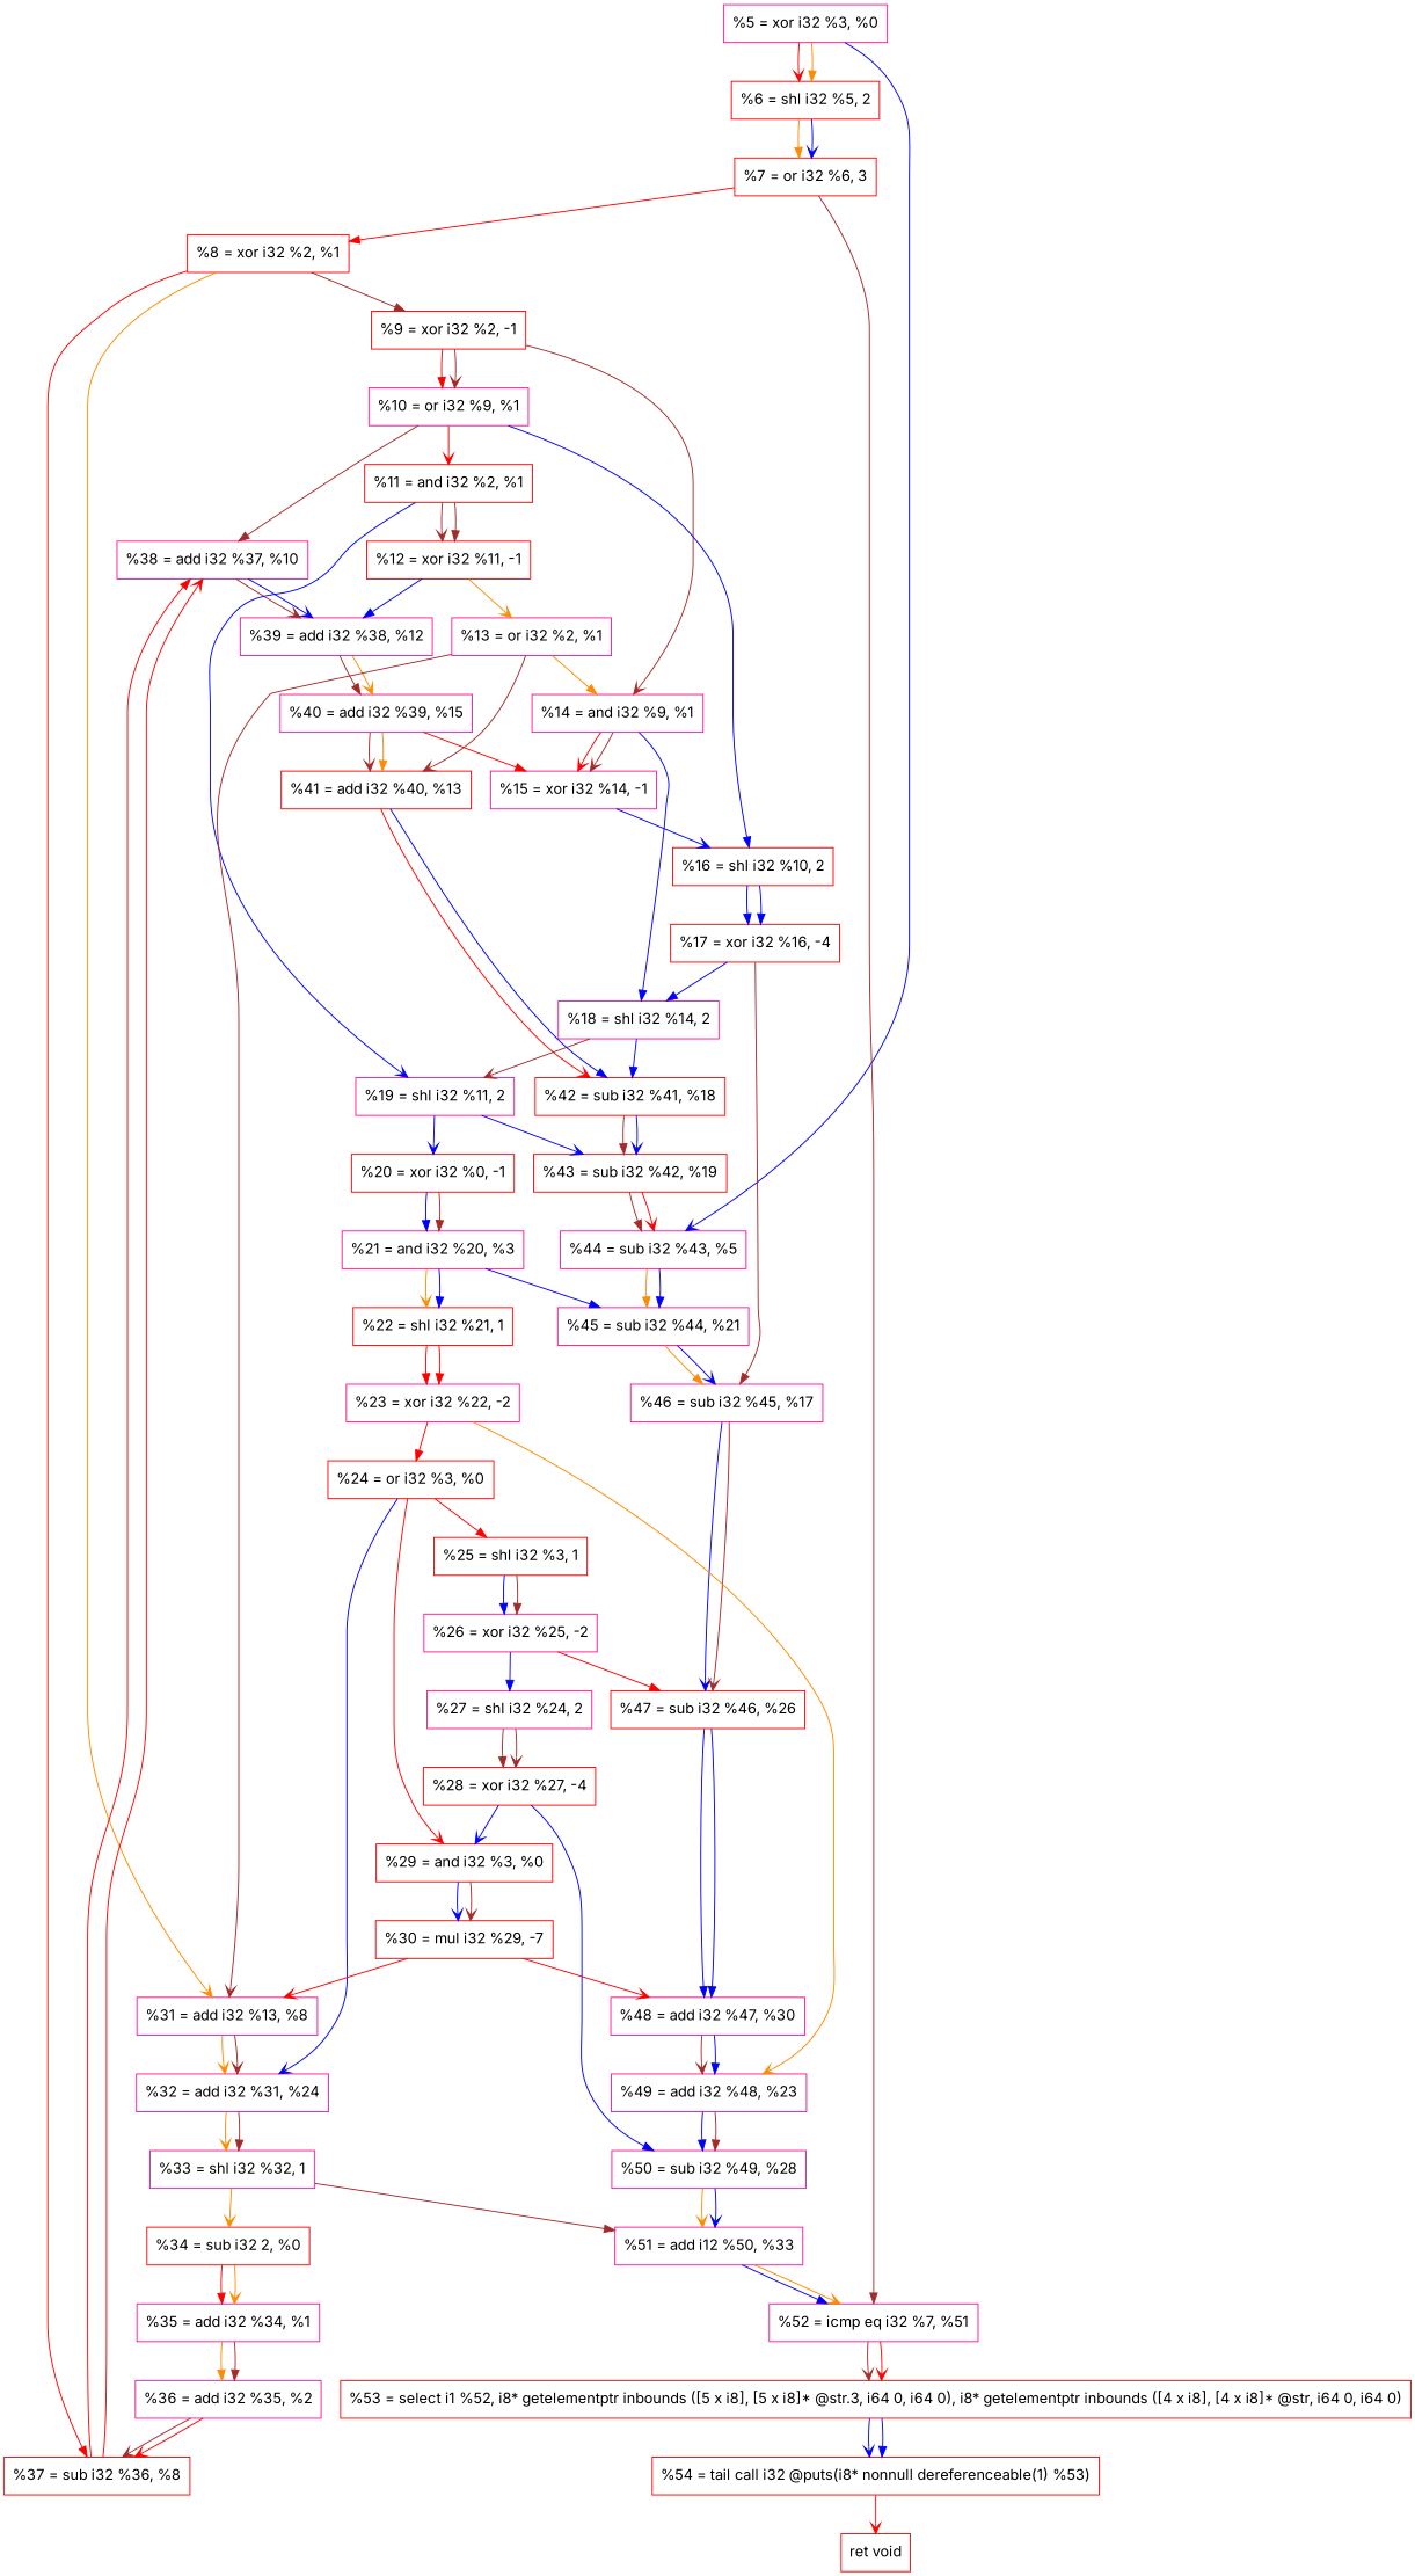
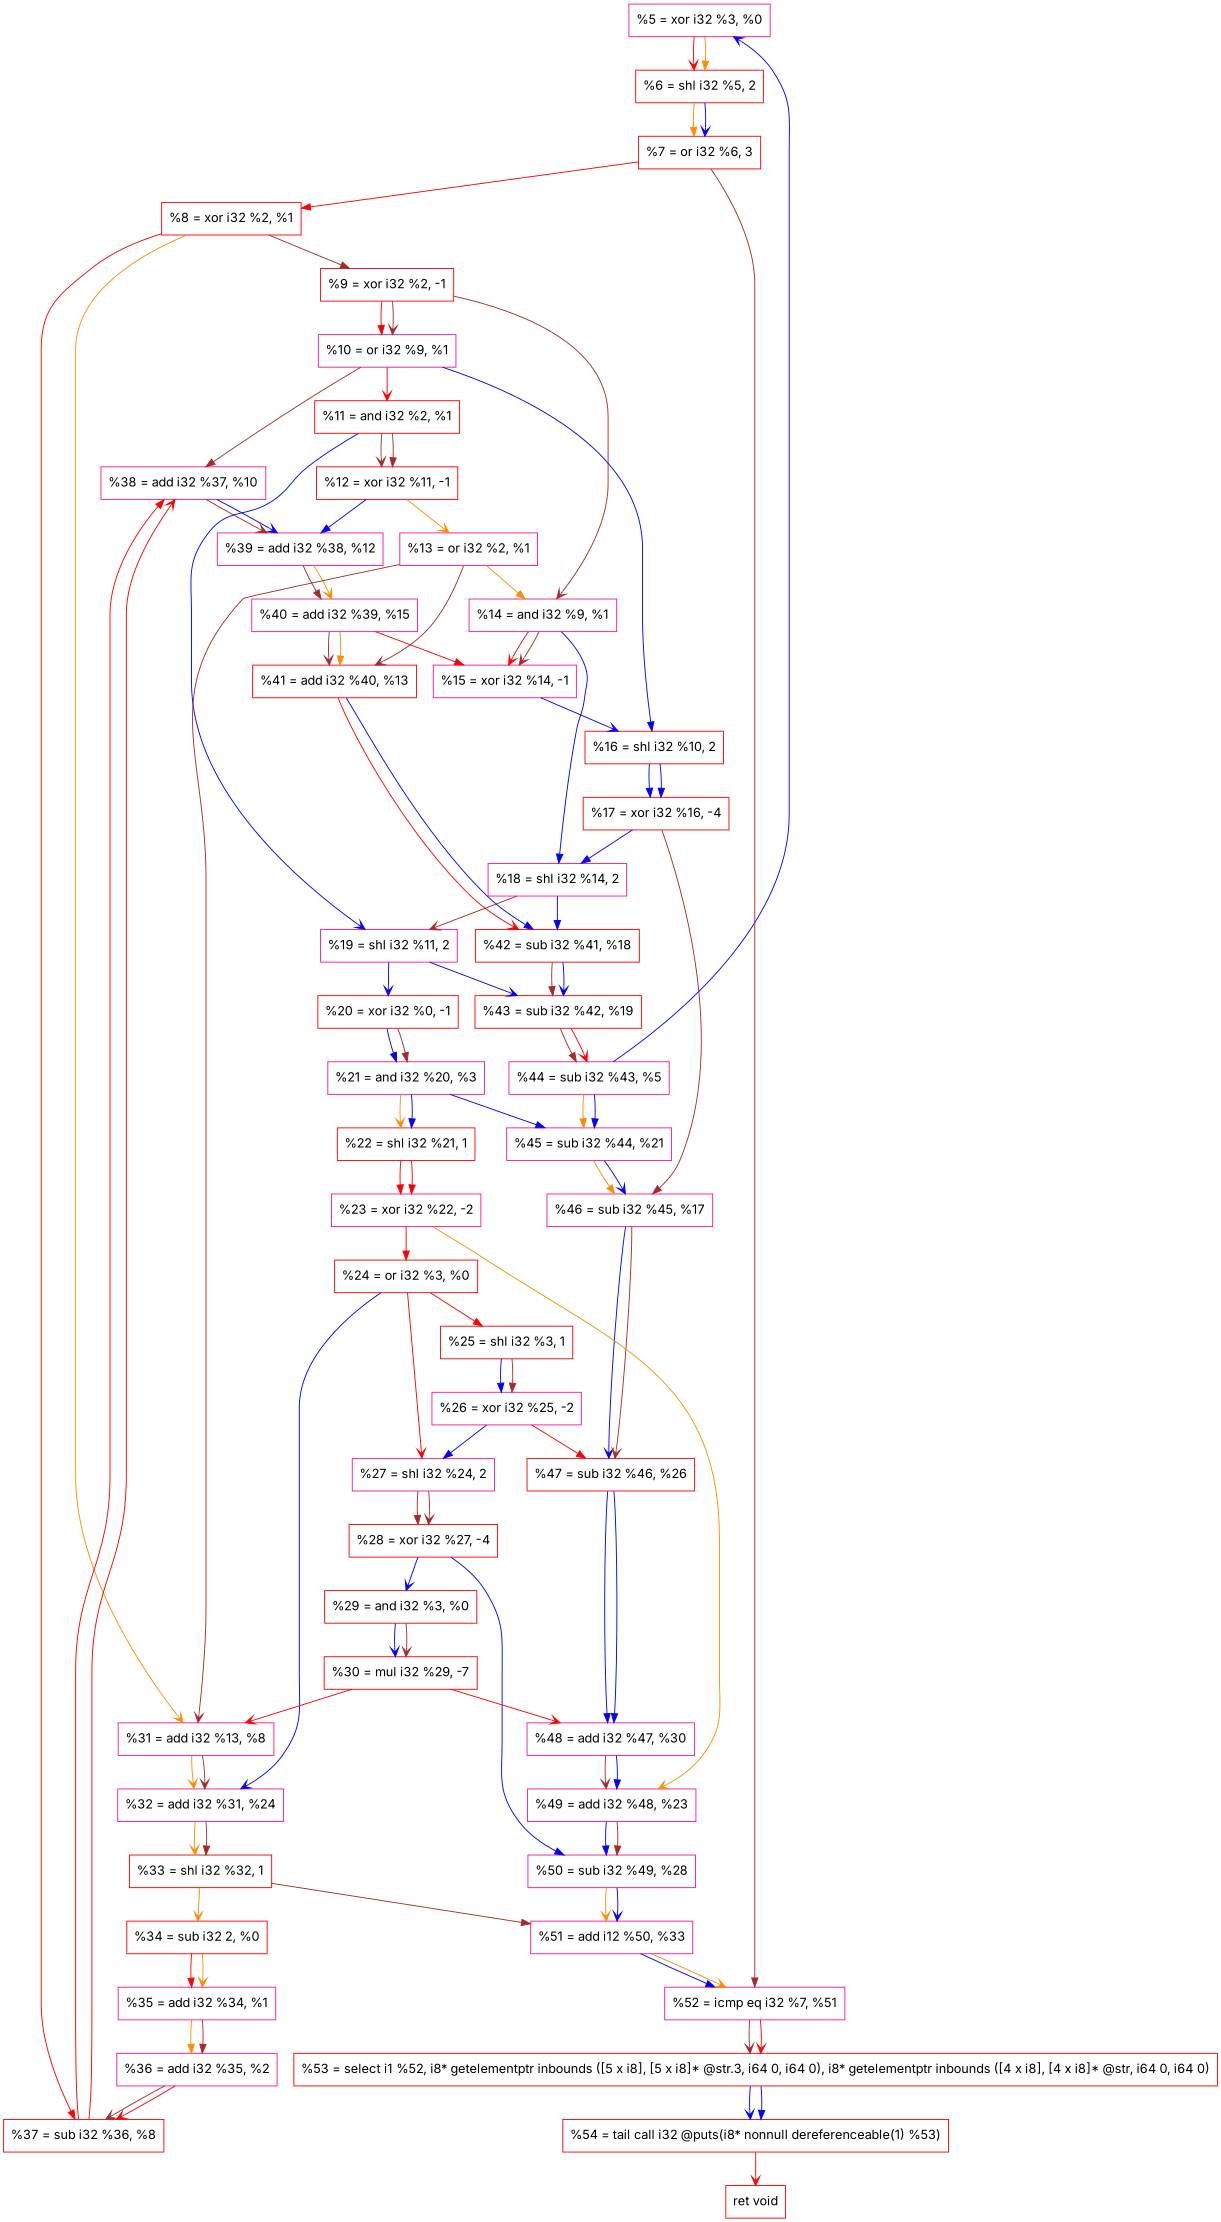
  digraph {
    fontname=Inter
    node [color=deeppink fontname=Inter shape=record]
    edge [arrowhead=vee color=blue fontname=Inter]
    n1 [label="  %5 = xor i32 %3, %0"]
    n2 [color=red label="  %6 = shl i32 %5, 2"]
    n3 [label="  %44 = sub i32 %43, %5"]
    n4 [color=red label="  %7 = or i32 %6, 3"]
    n5 [label="  %45 = sub i32 %44, %21"]
    n6 [color=red label="  %8 = xor i32 %2, %1"]
    n7 [label="  %52 = icmp eq i32 %7, %51"]
    n8 [color=red label="  %9 = xor i32 %2, -1"]
    n9 [label="  %31 = add i32 %13, %8"]
    n10 [color=red label="  %37 = sub i32 %36, %8"]
    n11 [color=red label="  %53 = select i1 %52, i8* getelementptr inbounds ([5 x i8], [5 x i8]* @str.3, i64 0, i64 0), i8* getelementptr inbounds ([4 x i8], [4 x i8]* @str, i64 0, i64 0)"]
    n12 [label="  %10 = or i32 %9, %1"]
    n13 [label="  %14 = and i32 %9, %1"]
    n14 [label="  %32 = add i32 %31, %24"]
    n15 [label="  %38 = add i32 %37, %10"]
    n16 [color=red label="  %11 = and i32 %2, %1"]
    n17 [color=red label="  %16 = shl i32 %10, 2"]
    n18 [label="  %15 = xor i32 %14, -1"]
    n19 [label="  %18 = shl i32 %14, 2"]
    n20 [color=red label="  %12 = xor i32 %11, -1"]
    n21 [label="  %19 = shl i32 %11, 2"]
    n22 [color=red label="  %17 = xor i32 %16, -4"]
    n23 [label="  %39 = add i32 %38, %12"]
    n24 [label="  %13 = or i32 %2, %1"]
    n25 [color=red label="  %20 = xor i32 %0, -1"]
    n26 [color=red label="  %43 = sub i32 %42, %19"]
    n27 [color=red label="  %41 = add i32 %40, %13"]
    n28 [label="  %40 = add i32 %39, %15"]
    n29 [color=red label="  %42 = sub i32 %41, %18"]
    n30 [label="  %46 = sub i32 %45, %17"]
    n31 [color=red label="  %47 = sub i32 %46, %26"]
    n32 [label="  %21 = and i32 %20, %3"]
    n33 [color=red label="  %22 = shl i32 %21, 1"]
    n34 [label="  %23 = xor i32 %22, -2"]
    n35 [color=red label="  %24 = or i32 %3, %0"]
    n36 [label="  %49 = add i32 %48, %23"]
    n37 [color=red label="  %25 = shl i32 %3, 1"]
    n38 [label="  %27 = shl i32 %24, 2"]
    n39 [label="  %50 = sub i32 %49, %28"]
    n40 [label="  %26 = xor i32 %25, -2"]
    n41 [color=red label="  %28 = xor i32 %27, -4"]
-   n42 [label="  %33 = shl i32 %32, 1"]
+   n42 [color=red label="  %33 = shl i32 %32, 1"]
    n43 [label="  %48 = add i32 %47, %30"]
    n44 [color=red label="  %29 = and i32 %3, %0"]
    n45 [color=red label="  %30 = mul i32 %29, -7"]
    n46 [label="%51 = add i12 %50, %33"]
    n47 [color=red label="  %34 = sub i32 2, %0"]
    n48 [label="  %35 = add i32 %34, %1"]
    n49 [label="  %36 = add i32 %35, %2"]
    n50 [color=red label="  %54 = tail call i32 @puts(i8* nonnull dereferenceable(1) %53)"]
    n51 [color=red label="  ret void"]
    n1 -> n2 [color=red]
    n1 -> n2 [arrowhead=normal color=darkorange]
-   n1 -> n3
+   n3 -> n1
    n2 -> n4 [arrowhead=normal color=darkorange]
    n2 -> n4
    n3 -> n5 [arrowhead=normal color=darkorange]
    n3 -> n5 [arrowhead=normal]
    n4 -> n6 [arrowhead=normal color=red]
    n4 -> n7 [arrowhead=normal color=brown]
    n5 -> n30 [arrowhead=normal color=darkorange]
    n5 -> n30
    n6 -> n8 [arrowhead=normal color=brown]
    n6 -> n9 [color=darkorange]
    n6 -> n10 [arrowhead=normal color=red]
    n7 -> n11 [color=brown]
    n7 -> n11 [color=red]
    n8 -> n12 [arrowhead=normal color=red]
    n8 -> n12 [color=brown]
    n8 -> n13 [color=brown]
    n9 -> n14 [color=darkorange]
    n9 -> n14 [color=brown]
    n10 -> n15 [arrowhead=normal color=red]
    n10 -> n15 [color=red]
    n11 -> n50
    n11 -> n50 [arrowhead=normal]
    n12 -> n15 [arrowhead=normal color=brown]
    n12 -> n16 [color=red]
    n12 -> n17 [arrowhead=normal]
    n13 -> n18 [color=red]
    n13 -> n18 [color=brown]
    n13 -> n19 [arrowhead=normal]
    n14 -> n42 [color=darkorange]
    n14 -> n42 [arrowhead=normal color=brown]
    n15 -> n23 [color=brown]
    n15 -> n23
    n16 -> n20 [color=brown]
    n16 -> n20 [arrowhead=normal color=brown]
    n16 -> n21
    n17 -> n22 [arrowhead=normal]
    n17 -> n22 [arrowhead=normal]
    n18 -> n17
    n19 -> n21 [color=brown]
    n19 -> n29 [arrowhead=normal]
    n20 -> n23 [arrowhead=normal]
    n20 -> n24 [color=darkorange]
    n21 -> n25
    n21 -> n26
    n22 -> n19 [arrowhead=normal]
    n22 -> n30 [arrowhead=normal color=brown]
    n23 -> n28 [arrowhead=normal color=brown]
    n23 -> n28 [color=darkorange]
    n24 -> n9 [color=brown]
    n24 -> n13 [arrowhead=normal color=darkorange]
    n24 -> n27 [color=brown]
    n25 -> n32 [arrowhead=normal]
    n25 -> n32 [arrowhead=normal color=brown]
    n26 -> n3 [arrowhead=normal color=brown]
    n26 -> n3 [color=red]
    n27 -> n29 [color=red]
    n27 -> n29 [arrowhead=normal]
    n28 -> n18 [arrowhead=normal color=red]
    n28 -> n27 [color=brown]
    n28 -> n27 [arrowhead=normal color=darkorange]
    n29 -> n26 [arrowhead=normal color=brown]
    n29 -> n26
    n30 -> n31
    n30 -> n31 [color=brown]
    n31 -> n43 [arrowhead=normal]
    n31 -> n43 [arrowhead=normal]
    n32 -> n5 [arrowhead=normal]
    n32 -> n33 [color=darkorange]
    n32 -> n33 [arrowhead=normal]
    n33 -> n34 [arrowhead=normal color=red]
    n33 -> n34 [arrowhead=normal color=red]
    n34 -> n35 [arrowhead=normal color=red]
    n34 -> n36 [color=darkorange]
    n35 -> n14
    n35 -> n37 [arrowhead=normal color=red]
-   n35 -> n44 [color=red]
+   n35 -> n38 [color=red]
    n36 -> n39 [arrowhead=normal]
    n36 -> n39 [arrowhead=normal color=brown]
    n37 -> n40 [arrowhead=normal]
    n37 -> n40 [arrowhead=normal color=brown]
    n38 -> n41 [arrowhead=normal color=brown]
    n38 -> n41 [color=brown]
    n39 -> n46 [color=darkorange]
    n39 -> n46
    n40 -> n31 [arrowhead=normal color=red]
    n40 -> n38 [arrowhead=normal]
    n41 -> n39 [arrowhead=normal]
    n41 -> n44
    n42 -> n46 [arrowhead=normal color=brown]
    n42 -> n47 [color=darkorange]
    n43 -> n36 [color=brown]
    n43 -> n36 [arrowhead=normal]
    n44 -> n45
    n44 -> n45 [color=brown]
    n45 -> n9 [color=red]
    n45 -> n43 [color=red]
    n46 -> n7 [arrowhead=normal]
    n46 -> n7 [color=darkorange]
    n47 -> n48 [arrowhead=normal color=red]
    n47 -> n48 [color=darkorange]
    n48 -> n49 [arrowhead=normal color=darkorange]
    n48 -> n49 [arrowhead=normal color=brown]
    n49 -> n10 [color=brown]
    n49 -> n10 [color=red]
    n50 -> n51 [color=red]
  }
